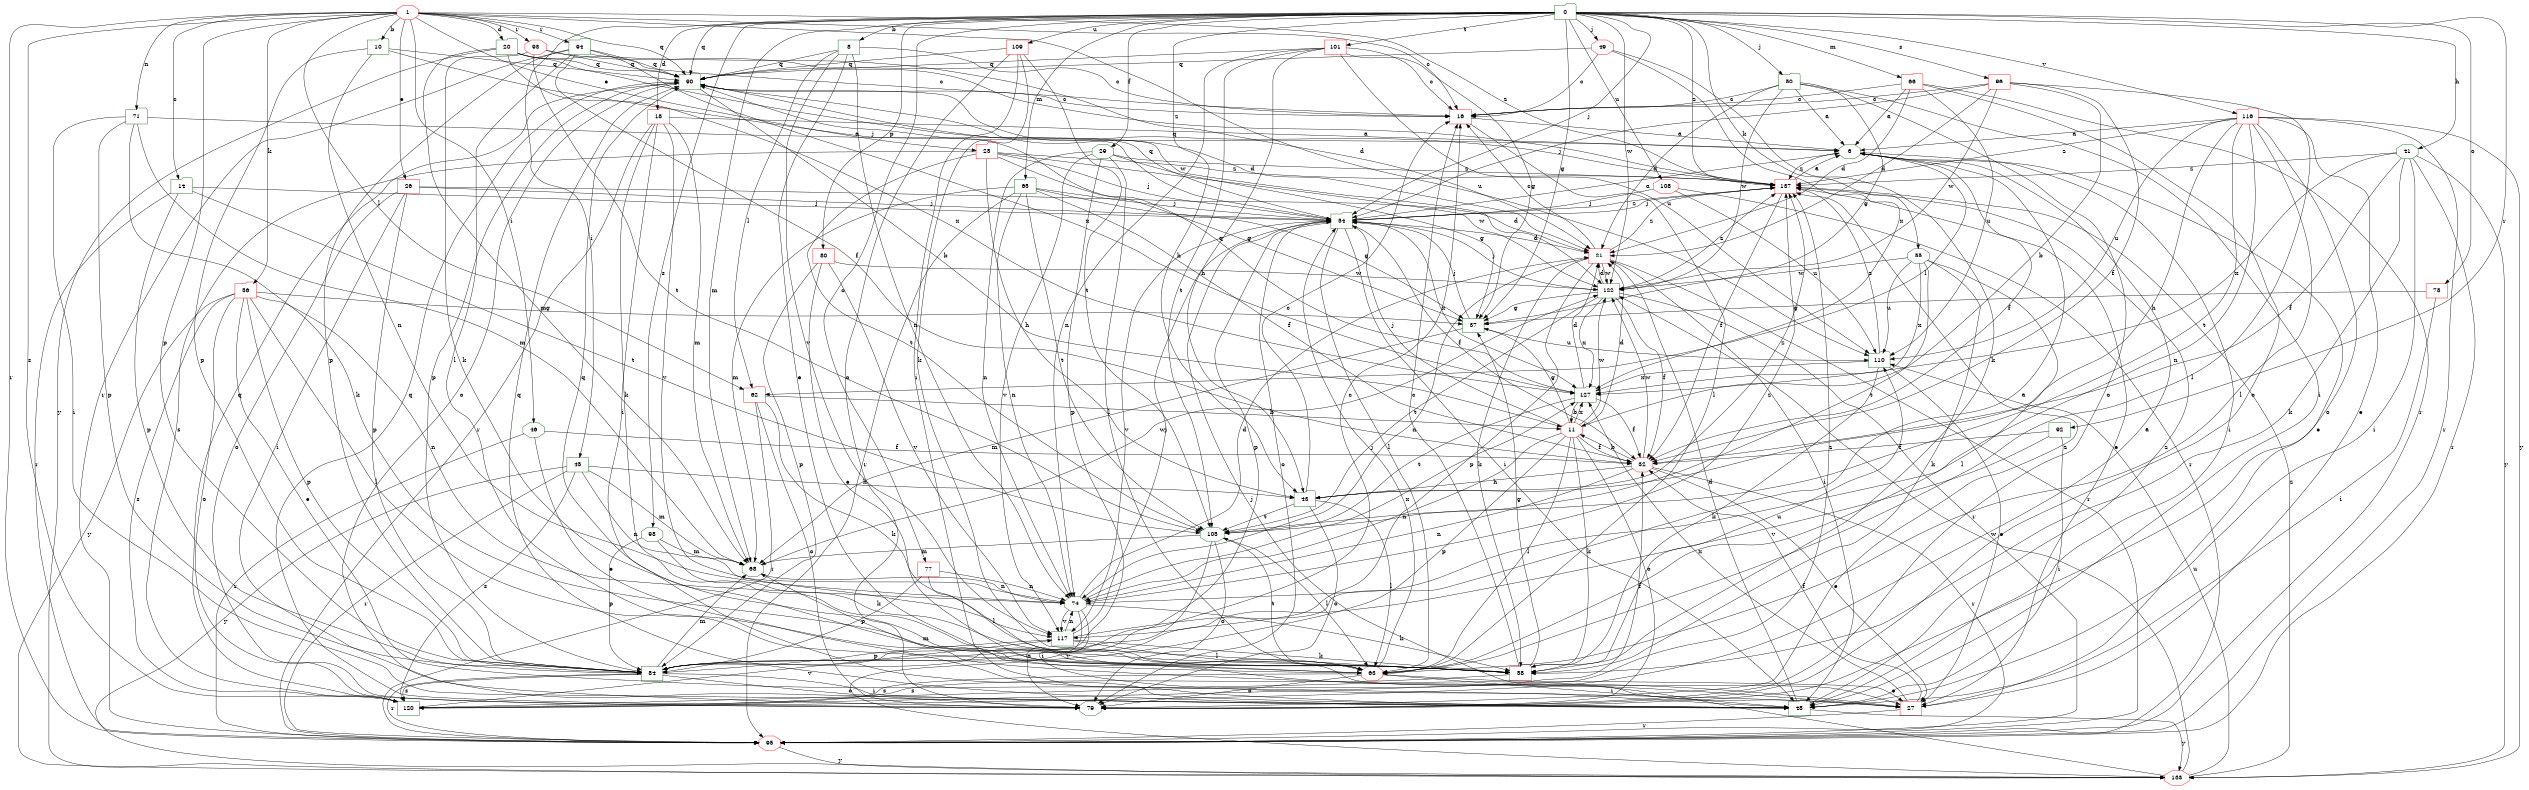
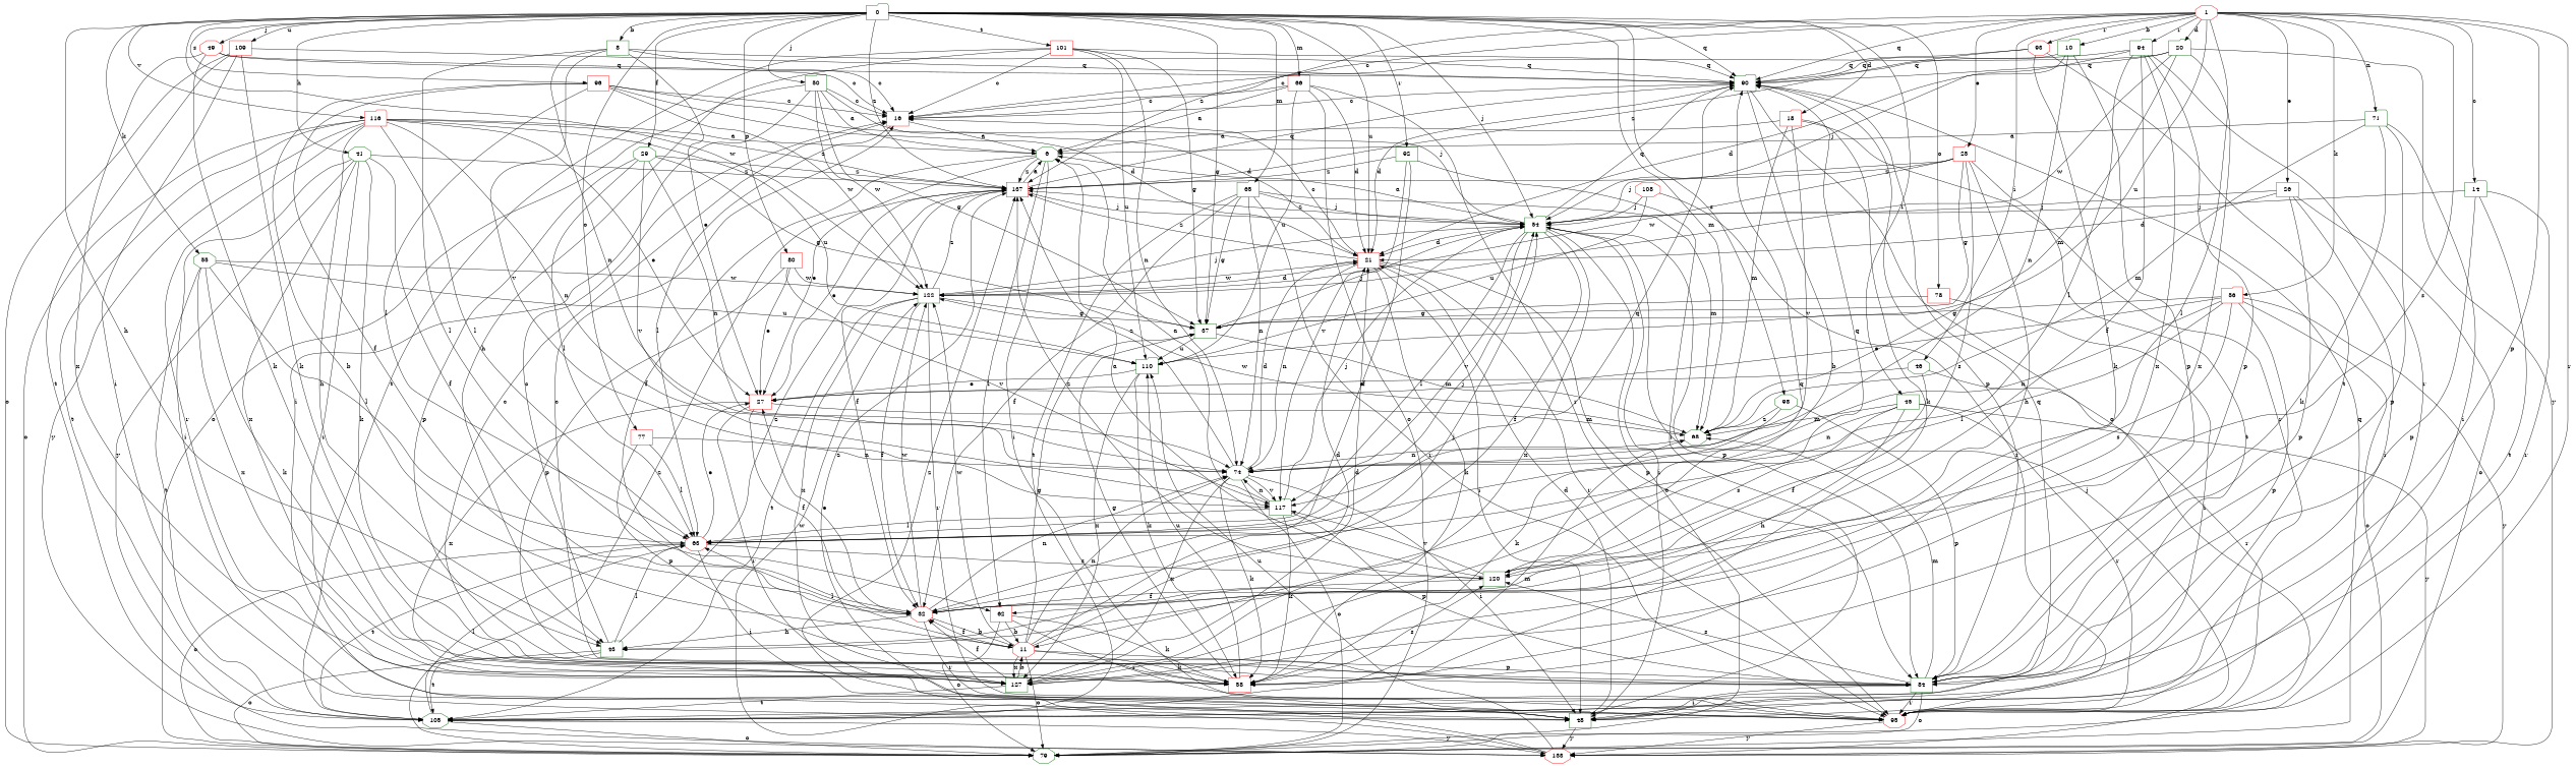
  strict digraph {
    node [color=darkgreen shape=folder]
    8 [shape=box]
    0
    18 [color=red]
    29 [shape=octagon]
    37 [shape=box]
    41 [shape=octagon]
    43
    45 [shape=box]
    49 [color=red shape=octagon]
    50
    54
    55 [shape=octagon]
    65
    66 [color=red]
    68 [shape=octagon]
    77 [color=red shape=box]
    78 [color=red shape=box]
    80 [color=red shape=box]
    90
    92 [shape=box]
    96 [color=red shape=box]
    98 [shape=octagon]
    101 [color=red shape=box]
    108 [color=red shape=octagon]
    109 [color=red shape=box]
    116 [color=red]
    122 [shape=box]
    137 [color=red shape=box]
    16 [color=red shape=box]
    62 [color=red]
    27 [color=red shape=box]
    74 [shape=octagon]
    117
    95 [color=red shape=octagon]
    6 [shape=octagon]
    48
    58 [color=red]
    84 [shape=box]
    63 [color=red shape=octagon]
    110
    32 [color=red shape=octagon]
    127
    133 [color=red shape=octagon]
    79 [shape=octagon]
    105 [shape=octagon]
    n46 [label=120 shape=box]
    21 [color=red shape=box]
    11 [color=red shape=octagon]
    1 [color=red shape=octagon]
    10
    14
    20
    25 [color=red]
    26 [color=red shape=box]
    46 [shape=octagon]
    56 [color=red]
    71
    93 [color=red shape=octagon]
    94
    8 -> 90 [label=q]
    8 -> 16 [label=c]
    8 -> 62 [label=l]
    8 -> 27 [label=e]
    8 -> 74 [label=n]
    8 -> 117 [label=v]
    0 -> 8 [label=b]
    0 -> 18 [label=d]
    0 -> 29 [label=f]
    0 -> 37 [label=g]
    0 -> 41 [label=h]
    0 -> 43 [label=h]
    0 -> 45 [label=i]
    0 -> 49 [label=j]
    0 -> 50 [label=j]
    0 -> 54 [label=j]
    0 -> 55 [label=k]
    0 -> 65 [label=m]
    0 -> 66 [label=m]
    0 -> 68 [label=m]
    0 -> 77 [label=o]
    0 -> 78 [label=o]
    0 -> 80 [label=p]
    0 -> 90 [label=q]
    0 -> 92 [label=r]
    0 -> 96 [label=s]
    0 -> 98 [label=s]
    0 -> 101 [label=t]
-   0 -> 108 [label=u]
+   0 -> 21 [label=u]
    0 -> 109 [label=u]
    0 -> 116 [label=v]
    0 -> 122 [label=w]
    0 -> 137 [label=z]
    18 -> 68 [label=m]
    18 -> 117 [label=v]
    18 -> 95 [label=r]
    18 -> 6 [label=a]
-   18 -> 48 [label=i]
    18 -> 58 [label=k]
    29 -> 37 [label=g]
    29 -> 137 [label=z]
    29 -> 74 [label=n]
    29 -> 117 [label=v]
    29 -> 84 [label=p]
    29 -> 63 [label=l]
    37 -> 54 [label=j]
    37 -> 68 [label=m]
    37 -> 110 [label=u]
    41 -> 137 [label=z]
    41 -> 95 [label=r]
    41 -> 48 [label=i]
    41 -> 58 [label=k]
    41 -> 32 [label=f]
    41 -> 127 [label=x]
    41 -> 133 [label=y]
    43 -> 137 [label=z]
    43 -> 16 [label=c]
    43 -> 63 [label=l]
    43 -> 79 [label=o]
    43 -> 105 [label=t]
    45 -> 43 [label=h]
    45 -> 68 [label=m]
    45 -> 74 [label=n]
    45 -> 95 [label=r]
    45 -> 133 [label=y]
    45 -> n46 [label=s]
    49 -> 90 [label=q]
    49 -> 16 [label=c]
    49 -> 58 [label=k]
    49 -> 127 [label=x]
    50 -> 37 [label=g]
    50 -> 122 [label=w]
    50 -> 16 [label=c]
    50 -> 6 [label=a]
    50 -> 48 [label=i]
    50 -> 79 [label=o]
    50 -> 21 [label=d]
    54 -> 90 [label=q]
    54 -> 137 [label=z]
    54 -> 117 [label=v]
    54 -> 6 [label=a]
    54 -> 48 [label=i]
    54 -> 84 [label=p]
    54 -> 63 [label=l]
    54 -> 32 [label=f]
    54 -> 127 [label=x]
    54 -> 79 [label=o]
    54 -> 21 [label=d]
    55 -> 122 [label=w]
    55 -> 58 [label=k]
    55 -> 63 [label=l]
    55 -> 110 [label=u]
    55 -> 127 [label=x]
    55 -> 105 [label=t]
    65 -> 37 [label=g]
    65 -> 54 [label=j]
    65 -> 68 [label=m]
    65 -> 74 [label=n]
    65 -> 95 [label=r]
    65 -> 32 [label=f]
    65 -> 105 [label=t]
    66 -> 16 [label=c]
    66 -> 95 [label=r]
    66 -> 6 [label=a]
    66 -> 110 [label=u]
    66 -> 79 [label=o]
    66 -> 21 [label=d]
    68 -> 122 [label=w]
    68 -> 74 [label=n]
    77 -> 74 [label=n]
    77 -> 84 [label=p]
    77 -> 63 [label=l]
    78 -> 37 [label=g]
    78 -> 48 [label=i]
    80 -> 122 [label=w]
    80 -> 27 [label=e]
    80 -> 117 [label=v]
    80 -> 84 [label=p]
    90 -> 16 [label=c]
    90 -> 84 [label=p]
    90 -> 79 [label=o]
    90 -> 21 [label=d]
    90 -> 11 [label=b]
    92 -> 117 [label=v]
    92 -> 48 [label=i]
    92 -> 32 [label=f]
    96 -> 54 [label=j]
    96 -> 122 [label=w]
    96 -> 16 [label=c]
    96 -> 63 [label=l]
    96 -> 32 [label=f]
    96 -> 21 [label=d]
    96 -> 11 [label=b]
-   98 -> 68 [label=m]
+   98 -> 68 [label=z]
    98 -> 58 [label=k]
    98 -> 84 [label=p]
    101 -> 37 [label=g]
    101 -> 43 [label=h]
    101 -> 90 [label=q]
    101 -> 16 [label=c]
    101 -> 74 [label=n]
    101 -> 110 [label=u]
    101 -> 105 [label=t]
    108 -> 54 [label=j]
    108 -> 95 [label=r]
    108 -> 110 [label=u]
    109 -> 90 [label=q]
    109 -> 48 [label=i]
    109 -> 58 [label=k]
    109 -> 79 [label=o]
    109 -> 105 [label=t]
    116 -> 43 [label=h]
    116 -> 137 [label=z]
    116 -> 27 [label=e]
    116 -> 74 [label=n]
    116 -> 95 [label=r]
    116 -> 6 [label=a]
    116 -> 63 [label=l]
    116 -> 110 [label=u]
    116 -> 133 [label=y]
    116 -> 79 [label=o]
    116 -> 105 [label=t]
    122 -> 37 [label=g]
    122 -> 54 [label=j]
    122 -> 137 [label=z]
    122 -> 95 [label=r]
    122 -> 32 [label=f]
    122 -> 127 [label=x]
    122 -> 105 [label=t]
    122 -> 21 [label=d]
    137 -> 54 [label=j]
    137 -> 90 [label=q]
    137 -> 27 [label=e]
    137 -> 6 [label=a]
    137 -> 32 [label=f]
    16 -> 6 [label=a]
    16 -> 63 [label=l]
    62 -> 95 [label=r]
    62 -> 58 [label=k]
    62 -> 79 [label=o]
    62 -> 11 [label=b]
    27 -> 68 [label=m]
    27 -> 95 [label=r]
    27 -> 32 [label=f]
    27 -> 127 [label=x]
    74 -> 137 [label=z]
    74 -> 117 [label=v]
    74 -> 48 [label=i]
    74 -> 58 [label=k]
    74 -> 127 [label=x]
    74 -> 79 [label=o]
    74 -> 21 [label=d]
    117 -> 54 [label=j]
    117 -> 74 [label=n]
    117 -> 6 [label=a]
    117 -> 58 [label=k]
    117 -> 84 [label=p]
    117 -> 63 [label=l]
    95 -> 133 [label=y]
    6 -> 137 [label=z]
    6 -> 62 [label=l]
    6 -> 27 [label=e]
    6 -> 48 [label=i]
    6 -> 32 [label=f]
    48 -> 90 [label=q]
    48 -> 137 [label=z]
    48 -> 133 [label=y]
    48 -> 21 [label=d]
    58 -> 37 [label=g]
    58 -> 16 [label=c]
    58 -> 110 [label=u]
    58 -> n46 [label=s]
    84 -> 68 [label=m]
    84 -> 16 [label=c]
    84 -> 95 [label=r]
    84 -> 48 [label=i]
    84 -> 79 [label=o]
    84 -> n46 [label=s]
    63 -> 54 [label=j]
    63 -> 90 [label=q]
    63 -> 27 [label=e]
    63 -> 48 [label=i]
    63 -> 79 [label=o]
    63 -> 105 [label=t]
    63 -> n46 [label=s]
-   110 -> 137 [label=z]
+   92 -> 137 [label=z]
    110 -> 27 [label=e]
    110 -> 58 [label=k]
    110 -> 127 [label=x]
    32 -> 43 [label=h]
    32 -> 122 [label=w]
    32 -> 27 [label=e]
    32 -> 74 [label=n]
    32 -> 95 [label=r]
    32 -> 11 [label=b]
    127 -> 90 [label=q]
    127 -> 32 [label=f]
    127 -> 105 [label=t]
    127 -> 21 [label=d]
    127 -> 11 [label=b]
    133 -> 54 [label=j]
    133 -> 122 [label=w]
    133 -> 137 [label=z]
    133 -> 110 [label=u]
    79 -> 90 [label=q]
    79 -> 137 [label=z]
    105 -> 68 [label=m]
    105 -> 63 [label=l]
    105 -> 133 [label=y]
    105 -> 79 [label=o]
    n46 -> 90 [label=q]
    n46 -> 137 [label=z]
    n46 -> 117 [label=v]
    n46 -> 6 [label=a]
    n46 -> 32 [label=f]
    21 -> 122 [label=w]
    21 -> 137 [label=z]
    21 -> 16 [label=c]
    21 -> 74 [label=n]
    21 -> 95 [label=r]
    21 -> 48 [label=i]
    21 -> 58 [label=k]
    21 -> 84 [label=p]
    11 -> 37 [label=g]
    11 -> 54 [label=j]
    11 -> 122 [label=w]
    11 -> 74 [label=n]
    11 -> 58 [label=k]
    11 -> 84 [label=p]
    11 -> 63 [label=l]
    11 -> 32 [label=f]
    11 -> 127 [label=x]
    11 -> 79 [label=o]
    11 -> 21 [label=d]
    1 -> 90 [label=q]
    1 -> 137 [label=z]
    1 -> 16 [label=c]
    1 -> 62 [label=l]
    1 -> 95 [label=r]
    1 -> 84 [label=p]
    1 -> 110 [label=u]
    1 -> n46 [label=s]
    1 -> 10 [label=b]
    1 -> 14 [label=c]
    1 -> 20 [label=d]
    1 -> 25 [label=e]
    1 -> 26 [label=e]
    1 -> 46 [label=i]
    1 -> 56 [label=k]
    1 -> 71 [label=n]
    1 -> 93 [label=r]
    1 -> 94 [label=r]
    10 -> 54 [label=j]
    10 -> 90 [label=q]
    10 -> 74 [label=n]
    10 -> 84 [label=p]
    14 -> 54 [label=j]
    14 -> 95 [label=r]
    14 -> 84 [label=p]
    14 -> 105 [label=t]
    20 -> 68 [label=m]
    20 -> 90 [label=q]
    20 -> 122 [label=w]
    20 -> 16 [label=c]
    20 -> 127 [label=x]
    20 -> 133 [label=y]
    25 -> 37 [label=g]
    25 -> 43 [label=h]
    25 -> 54 [label=j]
    25 -> 122 [label=w]
    25 -> 137 [label=z]
    25 -> 105 [label=t]
    25 -> n46 [label=s]
    26 -> 54 [label=j]
    26 -> 48 [label=i]
    26 -> 84 [label=p]
    26 -> 79 [label=o]
    26 -> 21 [label=d]
    46 -> 27 [label=e]
    46 -> 95 [label=r]
    46 -> 32 [label=f]
    56 -> 37 [label=g]
    56 -> 27 [label=e]
    56 -> 74 [label=n]
    56 -> 84 [label=p]
    56 -> 63 [label=l]
    56 -> 133 [label=y]
    56 -> 79 [label=o]
    56 -> n46 [label=s]
    71 -> 68 [label=m]
    71 -> 6 [label=a]
    71 -> 48 [label=i]
    71 -> 58 [label=k]
    71 -> 84 [label=p]
    93 -> 90 [label=q]
    93 -> 137 [label=z]
    93 -> 58 [label=k]
    93 -> 105 [label=t]
    94 -> 90 [label=q]
    94 -> 95 [label=r]
    94 -> 84 [label=p]
    94 -> 63 [label=l]
    94 -> 32 [label=f]
    94 -> 127 [label=x]
    94 -> 21 [label=d]
  }
